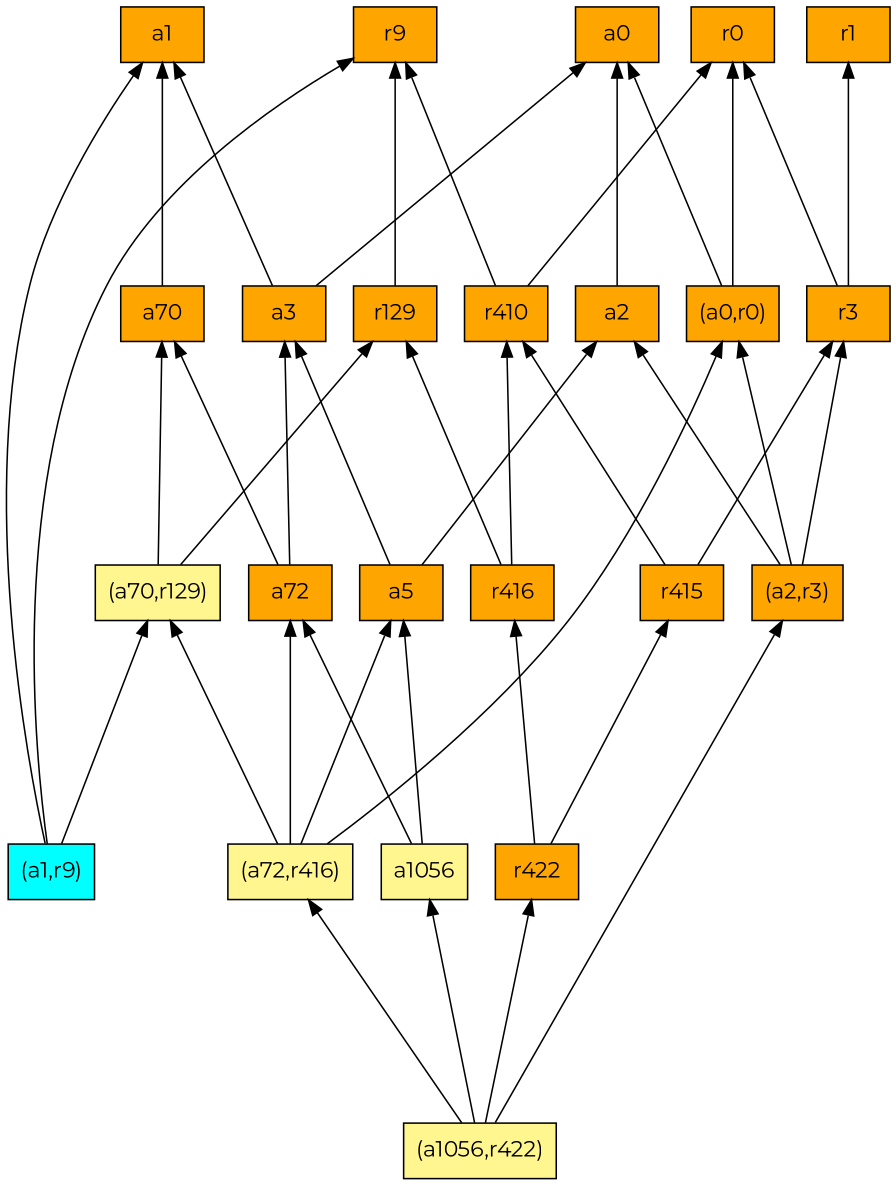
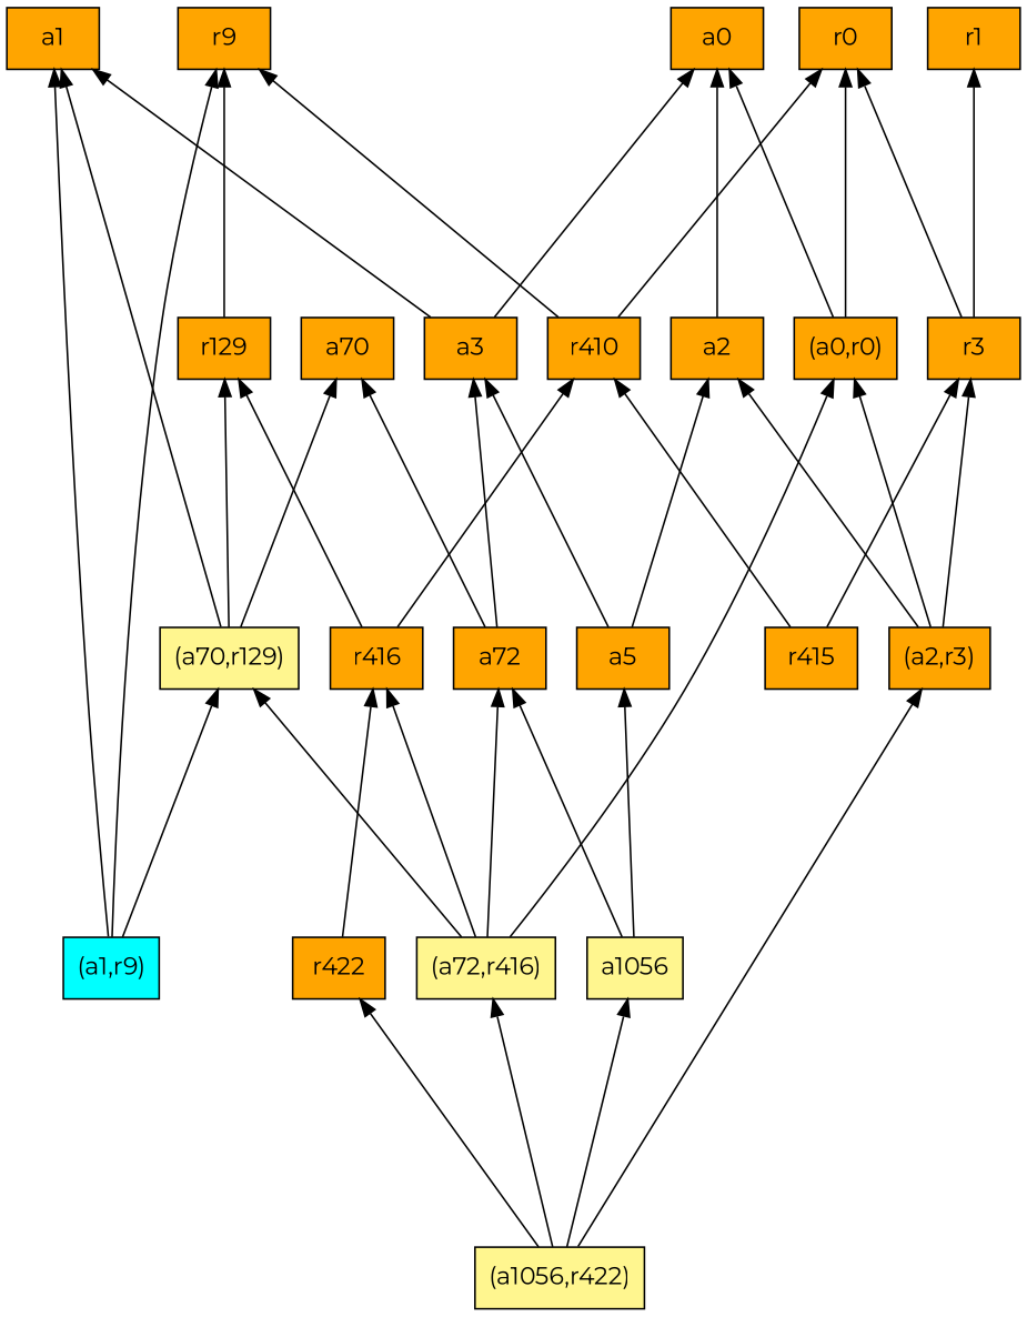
  digraph {
    fontname=Montserrat
    rankdir=BT
    ranksep=2.0
    node [fillcolor=orange fontname=Montserrat shape=record style=filled]
    edge [fontname=Montserrat]
    n1 [label="{r415}"]
    n2 [label="{r410}"]
    n3 [label="{r3}"]
    n4 [label="{r9}"]
    n5 [label="{r0}"]
    n6 [label="{r1}"]
    n7 [label="{r129}"]
    n8 [fillcolor=cyan label="{(a1,r9)}"]
    n9 [label="{a1}"]
    n10 [fillcolor=khaki1 label="{(a70,r129)}"]
    n11 [label="{a3}"]
    n12 [label="{a0}"]
    n13 [label="{a70}"]
    n14 [label="{r416}"]
    n15 [label="{a72}"]
    n16 [label="{a2}"]
    n17 [fillcolor=khaki1 label="{(a72,r416)}"]
    n18 [label="{(a0,r0)}"]
    n19 [fillcolor=khaki1 label="{a1056}"]
    n20 [label="{a5}"]
    n21 [label="{r422}"]
    n22 [fillcolor=khaki1 label="{(a1056,r422)}"]
    n23 [label="{(a2,r3)}"]
    n1 -> n2
    n1 -> n3
    n2 -> n4
    n2 -> n5
    n3 -> n5
    n3 -> n6
    n7 -> n4
    n8 -> n4
    n8 -> n9
    n8 -> n10
    n10 -> n7
    n10 -> n13
    n11 -> n9
    n11 -> n12
-   n13 -> n9
+   n10 -> n9
    n14 -> n2
    n14 -> n7
    n15 -> n11
    n15 -> n13
    n16 -> n12
    n17 -> n10
-   n17 -> n20
+   n17 -> n14
    n17 -> n15
    n17 -> n18
    n18 -> n5
    n18 -> n12
    n19 -> n15
    n19 -> n20
    n20 -> n11
    n20 -> n16
-   n21 -> n1
    n21 -> n14
    n22 -> n17
    n22 -> n19
    n22 -> n21
    n22 -> n23
    n23 -> n3
    n23 -> n16
    n23 -> n18
  }
